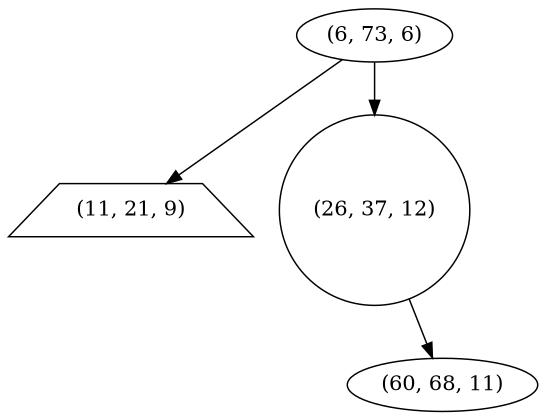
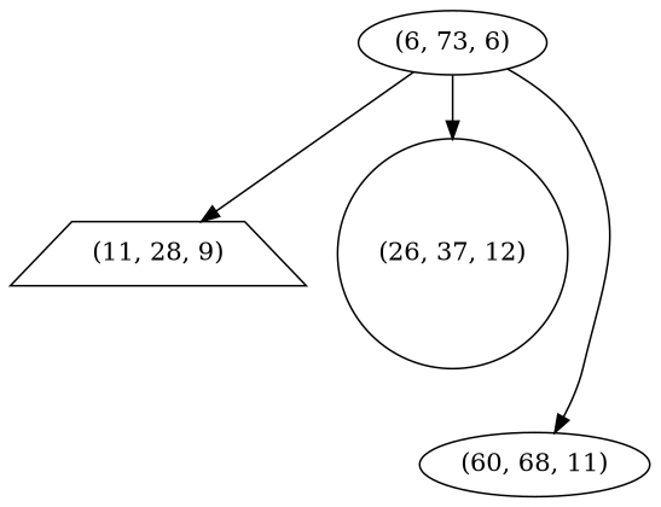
  digraph {
    node [shape=ellipse]
-   "(11, 21, 9)" [shape=trapezium]
+   "(11, 21, 9)" [shape=trapezium label="(11, 28, 9)"]
    "(6, 73, 6)"
    n3 [label="(26, 37, 12)" shape=circle]
    "(60, 68, 11)"
    "(6, 73, 6)" -> "(11, 21, 9)"
    "(6, 73, 6)" -> n3
-   n3 -> "(60, 68, 11)"
+   "(6, 73, 6)" -> "(60, 68, 11)"
  }
